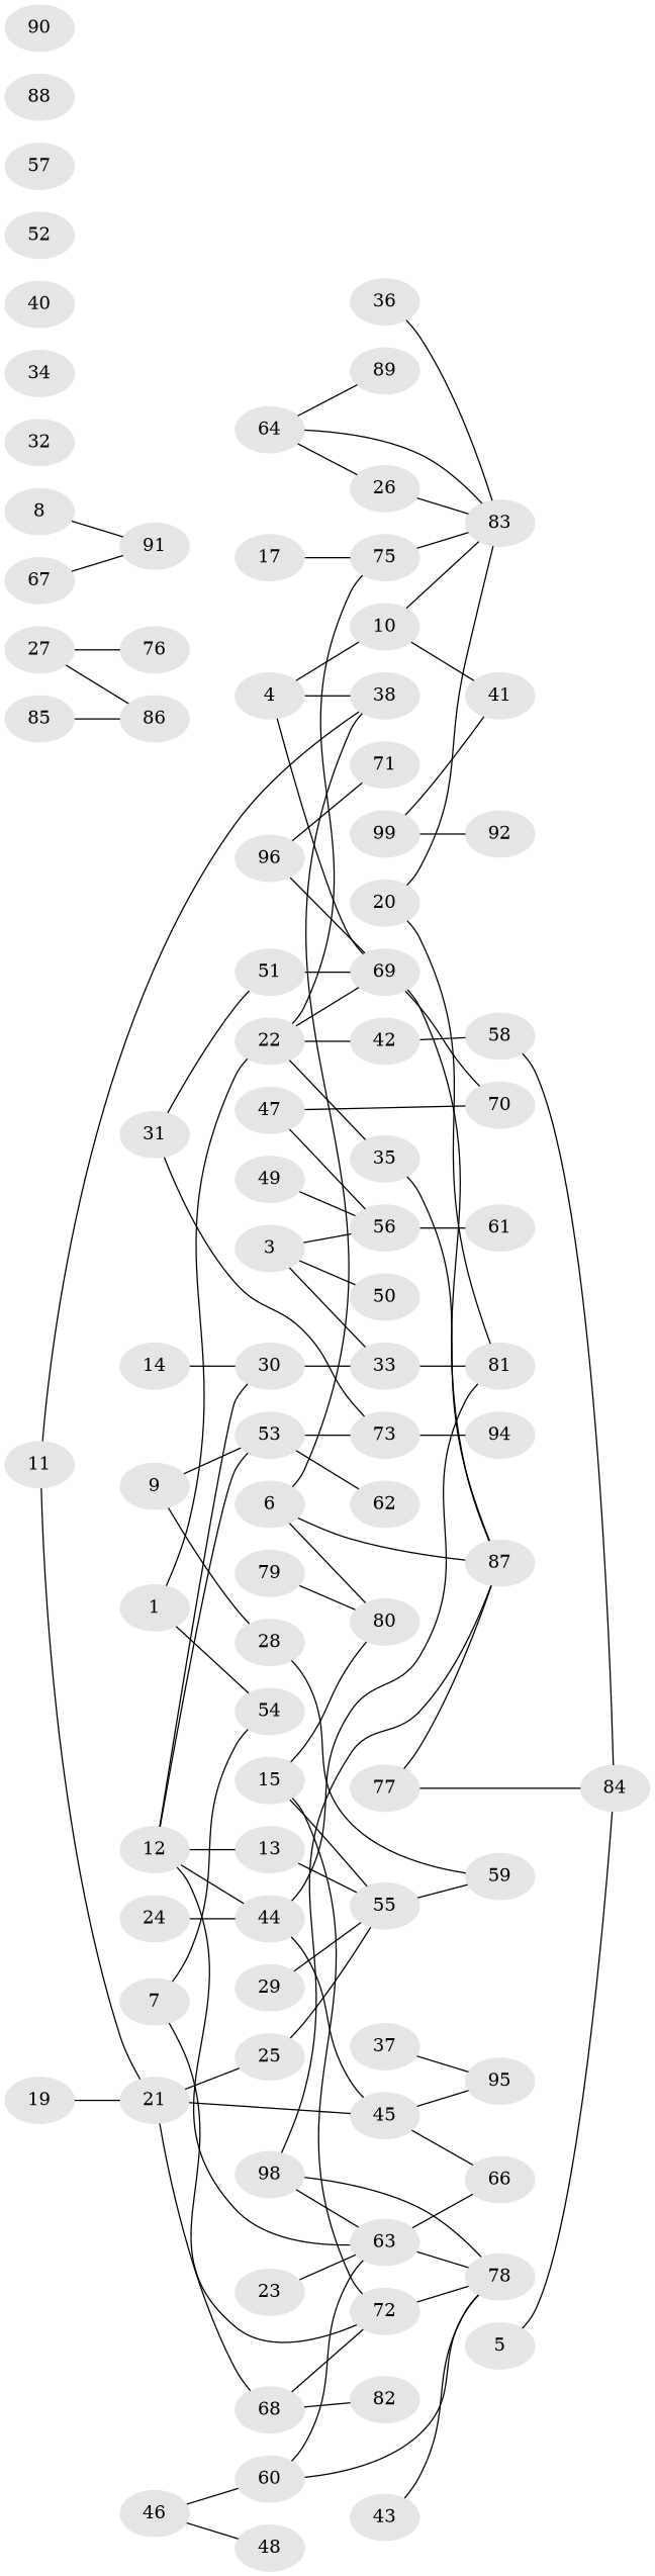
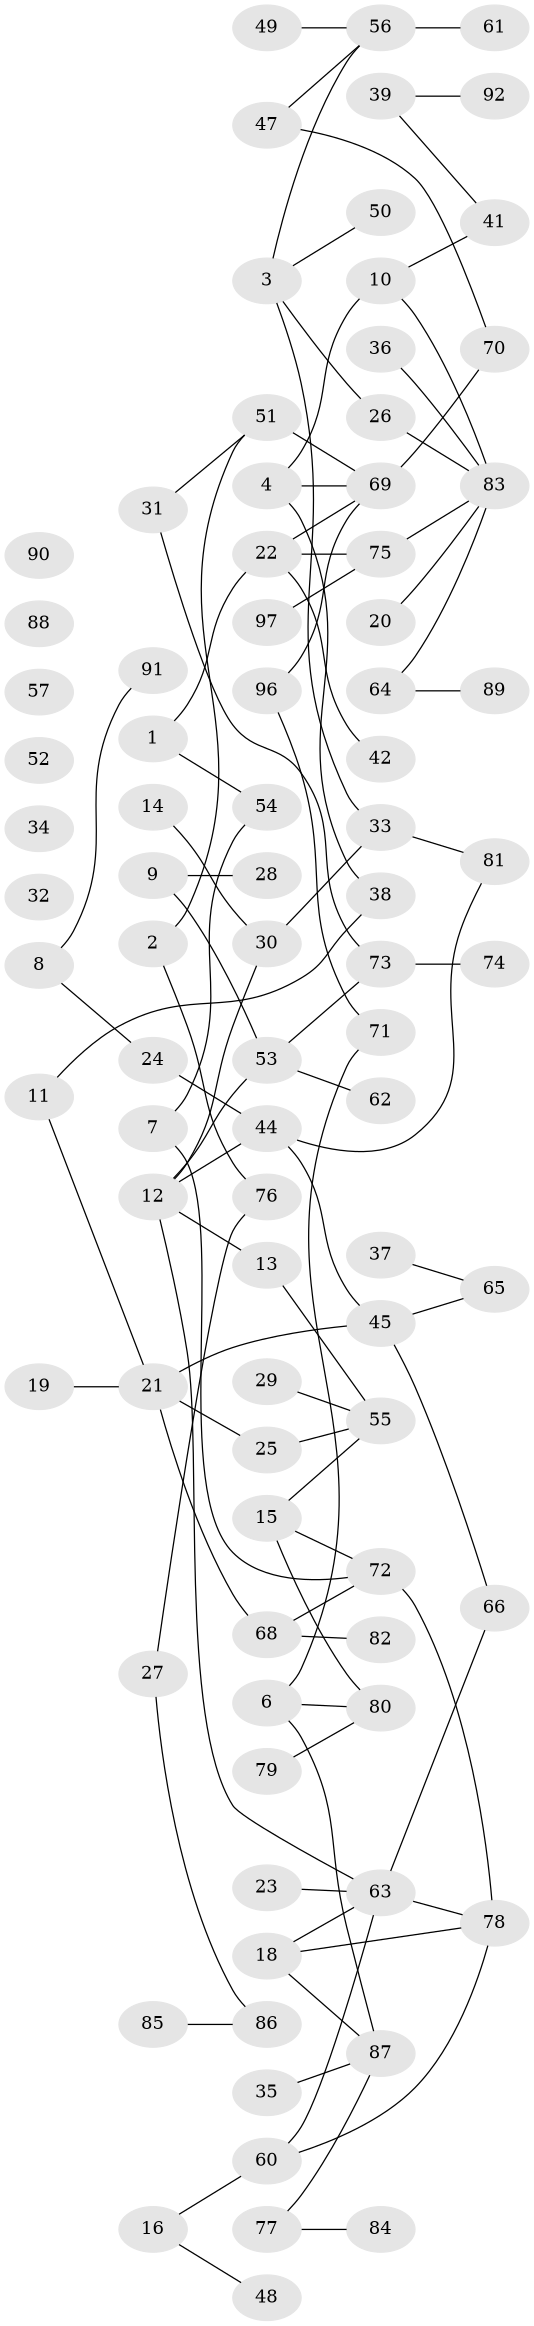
  graph {
    rankdir=LR
    node [color=gray90 style=filled]
    1
    22
    54
    69
    75
    35
    42
+   2
    51
    76
    3
    26
    33
    50
    56
    83
    81
    61
    4
    10
    38
    41
    87
    70
-   5
    84
    6
    80
    7
    72
    78
    8
    24
    91
    44
    9
    28
    53
-   59
    73
    62
    11
    21
    25
    45
    68
    12
    13
    30
    63
    55
    66
    14
    15
-   16 [label=46]
+   16
    48
    60
-   17
-   18 [label=98]
+   17 [label=97]
+   18
    19
    20
-   65 [label=95]
+   65
    82
-   58
    23
    27
    86
    29
    31
-   74 [label=94]
+   74
    32
    34
    36
    37
-   39 [label=99]
+   39
    92
-   40
-   43
    n79 [label=96]
    71
    47
    49
    52
    57
    64
    89
    79
-   67
    77
    85
    88
    90
    1 -- 22
    1 -- 54
    22 -- 69
    22 -- 75
-   22 -- 35
    22 -- 42
-   69 -- 87
    69 -- 70
    75 -- 83
    35 -- 87
-   42 -- 58
+   2 -- 51
+   2 -- 76
    51 -- 69
-   64 -- 26
+   3 -- 26
    3 -- 33
    3 -- 50
    3 -- 56
    26 -- 83
    33 -- 81
    56 -- 61
    4 -- 69
    4 -- 10
    4 -- 38
    10 -- 83
    10 -- 41
-   5 -- 84
-   6 -- 38
+   6 -- 71
    6 -- 87
    6 -- 80
    7 -- 54
    7 -- 72
    72 -- 78
+   8 -- 24
    8 -- 91
    24 -- 44
    44 -- 81
    44 -- 45
    9 -- 28
    9 -- 53
-   28 -- 59
    53 -- 73
    53 -- 62
    73 -- 74
    11 -- 38
    11 -- 21
    21 -- 25
    21 -- 45
    21 -- 68
    25 -- 55
    45 -- 66
    45 -- 65
    68 -- 72
    68 -- 82
    12 -- 44
    12 -- 53
    12 -- 13
    12 -- 30
    12 -- 63
    13 -- 55
    30 -- 33
    63 -- 78
    63 -- 66
-   55 -- 59
    14 -- 30
    15 -- 80
    15 -- 72
    15 -- 55
    16 -- 48
    16 -- 60
    60 -- 78
    60 -- 63
    17 -- 75
    18 -- 87
    18 -- 78
    18 -- 63
    19 -- 21
    20 -- 83
-   20 -- 81
-   58 -- 84
    23 -- 63
    27 -- 76
    27 -- 86
    29 -- 55
    31 -- 51
    31 -- 73
    36 -- 83
    37 -- 65
    39 -- 41
    39 -- 92
-   43 -- 78
    n79 -- 69
    n79 -- 71
    47 -- 56
    47 -- 70
    49 -- 56
    64 -- 83
    64 -- 89
    79 -- 80
-   67 -- 91
    77 -- 87
    77 -- 84
    85 -- 86
  }
